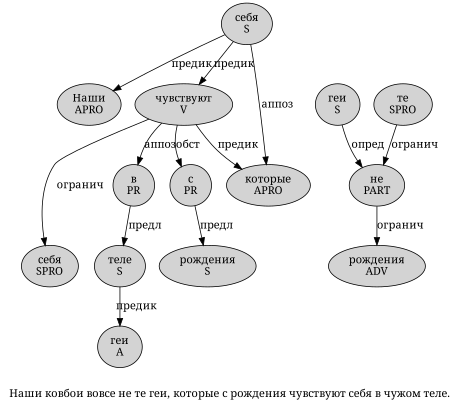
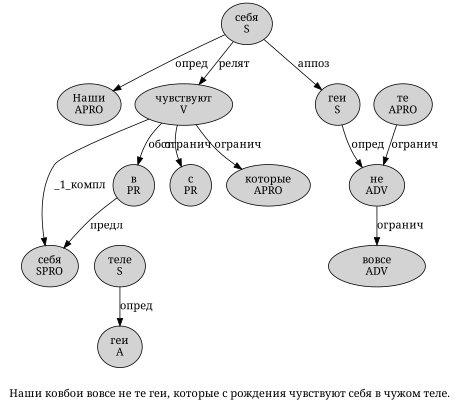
  digraph {
    fontname="Noto Serif"
    label="Наши ковбои вовсе не те геи, которые с рождения чувствуют себя в чужом теле."
    node [fillcolor=lightgray fontname="Noto Serif" penwidth=1 shape=ellipse style=filled]
    edge [fontname="Noto Serif"]
    n1 [label="Наши\nAPRO"]
    n2 [label="себя\nS"]
    n3 [label="геи\nS"]
    n4 [label="чувствуют\nV"]
-   n5 [label="не\nPART"]
+   n5 [label="не\nADV"]
    n6 [label="которые\nAPRO"]
    n7 [label="с\nPR"]
    n8 [label="себя\nSPRO"]
    n9 [label="в\nPR"]
-   n10 [label="рождения\nADV"]
-   n11 [label="те\nSPRO"]
-   n12 [label="рождения\nS"]
+   n10 [label="вовсе\nADV"]
+   n11 [label="те\nAPRO"]
    n13 [label="теле\nS"]
    n14 [label="геи\nA"]
-   n2 -> n1 [label="предик"]
-   n2 -> n6 [label="аппоз"]
-   n2 -> n4 [label="предик"]
+   n2 -> n1 [label="опред"]
+   n2 -> n3 [label="аппоз"]
+   n2 -> n4 [label="релят"]
    n3 -> n5 [label="опред"]
-   n4 -> n6 [label="предик"]
-   n4 -> n7 [label="обст"]
-   n4 -> n8 [label="огранич"]
-   n4 -> n9 [label="аппоз"]
+   n4 -> n6 [label="огранич"]
+   n4 -> n7 [label="огранич"]
+   n4 -> n8 [label="_1_компл"]
+   n4 -> n9 [label="обст"]
    n5 -> n10 [label="огранич"]
-   n7 -> n12 [label="предл"]
-   n9 -> n13 [label="предл"]
+   n9 -> n8 [label="предл"]
    n11 -> n5 [label="огранич"]
-   n13 -> n14 [label="предик"]
+   n13 -> n14 [label="опред"]
  }
